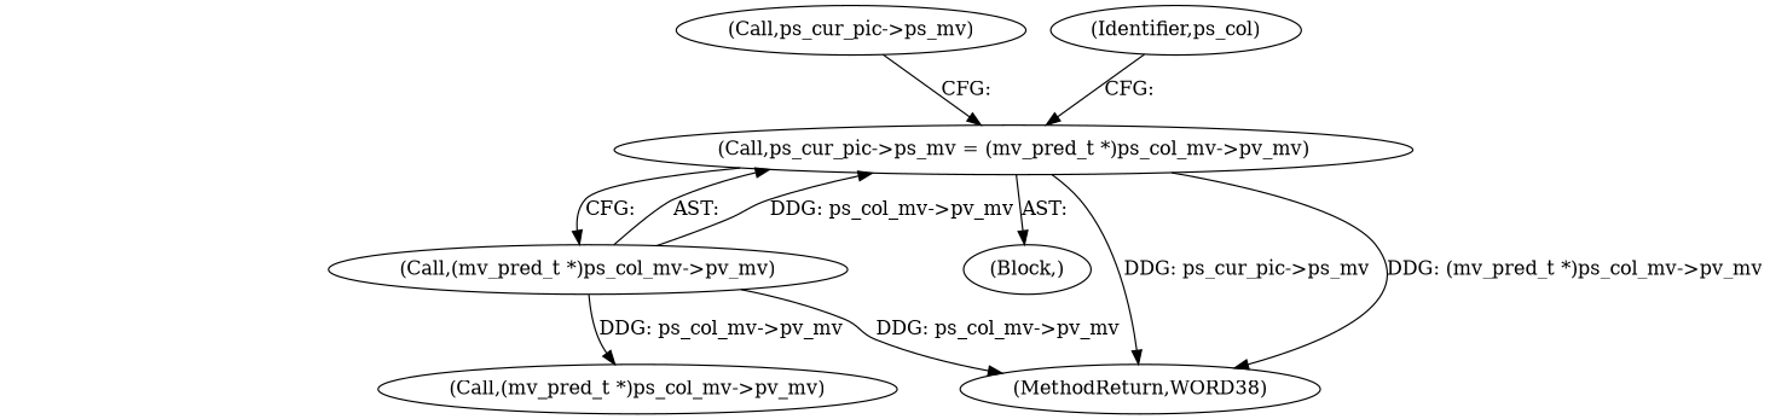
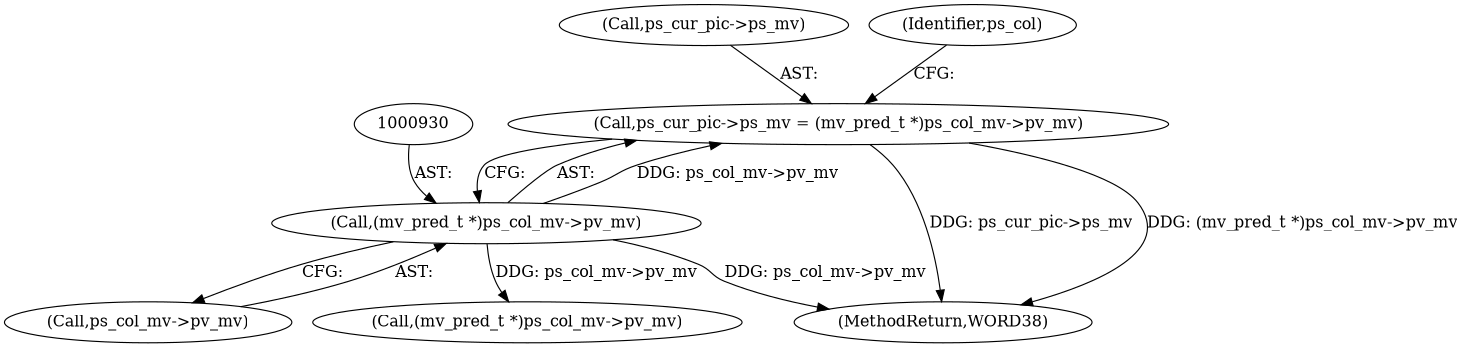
  digraph {
    n1 [label="(Call,ps_cur_pic->ps_mv = (mv_pred_t *)ps_col_mv->pv_mv)"]
    n2 [label="(Call,(mv_pred_t *)ps_col_mv->pv_mv)"]
-   n3 [label="(Block,)"]
    n4 [label="(MethodReturn,WORD38)"]
+   n5 [label="(Call,ps_col_mv->pv_mv)"]
    n6 [label="(Call,(mv_pred_t *)ps_col_mv->pv_mv)"]
    n7 [label="(Call,ps_cur_pic->ps_mv)"]
    n8 [label="(Identifier,ps_col)"]
+   1000930
    n1 -> n2 [label="CFG: "]
-   n1 -> n3 [label="AST: "]
    n1 -> n4 [label="DDG: ps_cur_pic->ps_mv"]
    n1 -> n4 [label="DDG: (mv_pred_t *)ps_col_mv->pv_mv"]
    n2 -> n1 [label="AST: "]
    n2 -> n1 [label="DDG: ps_col_mv->pv_mv"]
    n2 -> n4 [label="DDG: ps_col_mv->pv_mv"]
+   n2 -> n5 [label="CFG: "]
    n2 -> n6 [label="DDG: ps_col_mv->pv_mv"]
-   n7 -> n1 [label="CFG: "]
+   n5 -> n2 [label="AST: "]
+   n7 -> n1 [label="AST: "]
    n8 -> n1 [label="CFG: "]
+   1000930 -> n2 [label="AST: "]
  }
